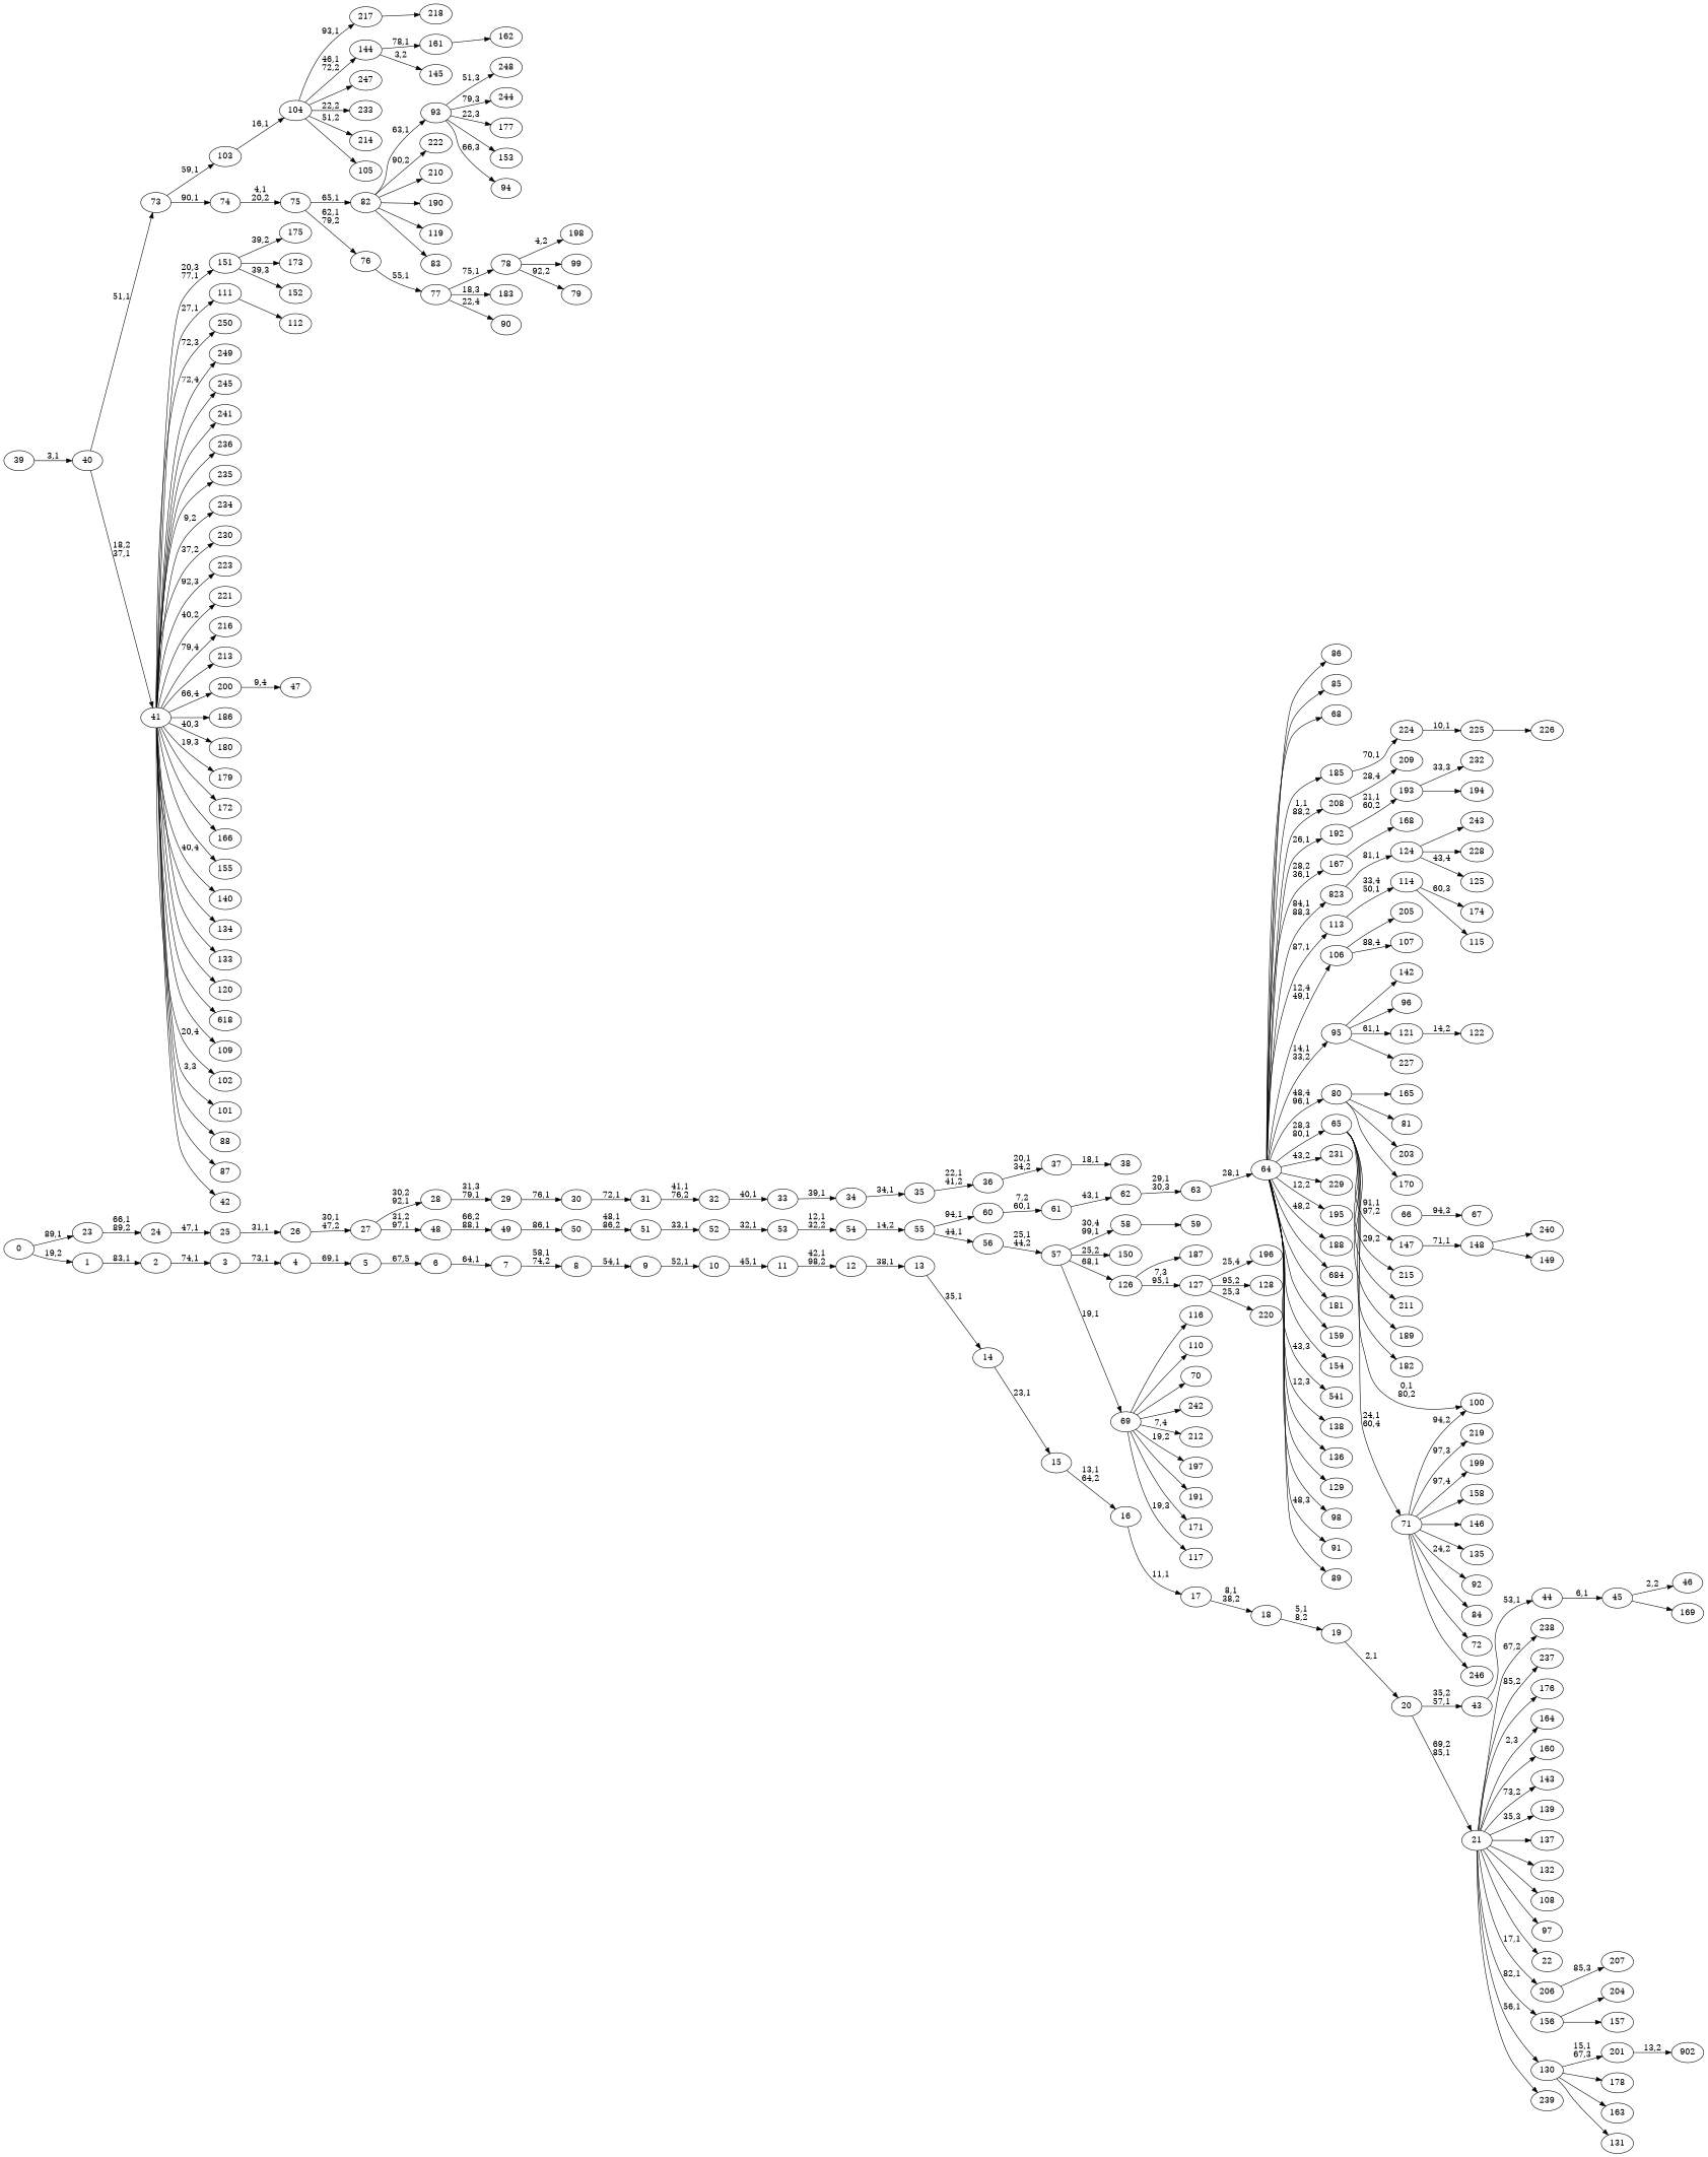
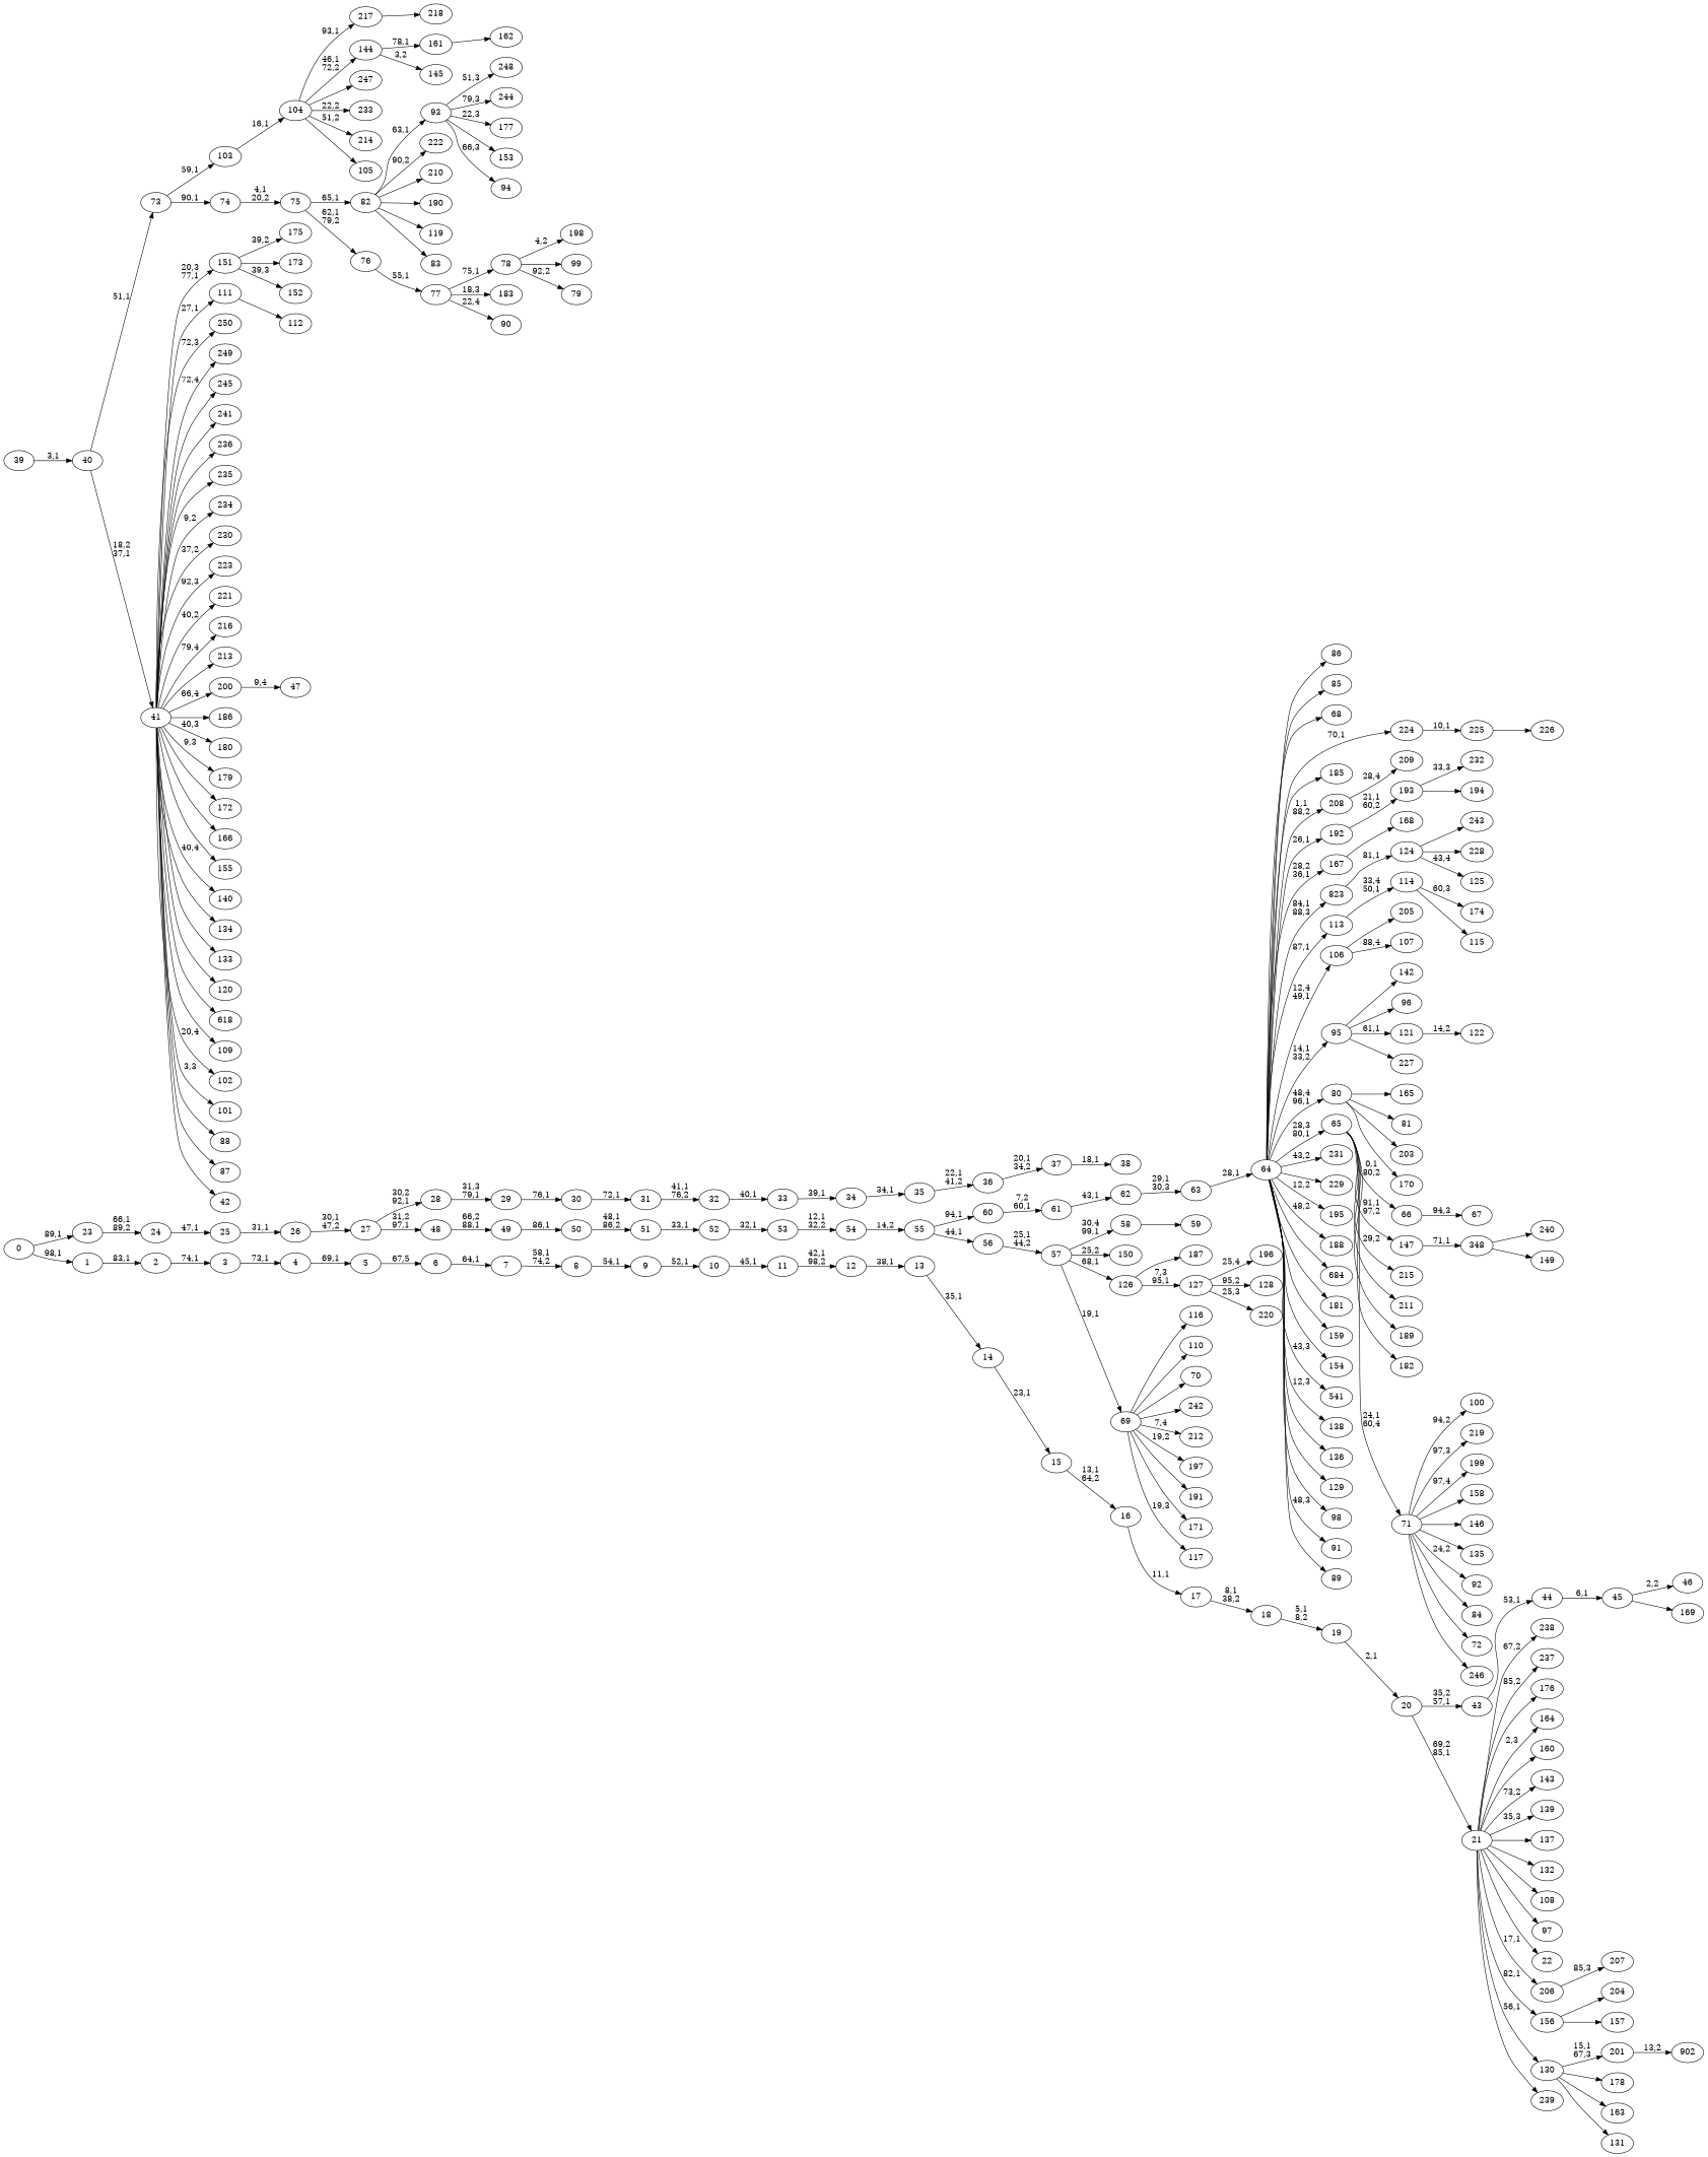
  digraph {
    rankdir=LR
    225
    226
    224
    217
    218
    208
    209
    206
    207
    n10 [label=902]
    201
    193
    232
    194
    192
    167
    168
    161
    162
    156
    204
    157
    151
    175
    173
    152
-   148
+   148 [label=348]
    240
    149
    147
    144
    145
    130
    178
    163
    131
    127
    220
    196
    128
    126
    187
    124
    243
    228
    125
    n47 [label=823]
    121
    122
    114
    174
    115
    113
    111
    112
    106
    205
    107
    104
    247
    233
    214
    105
    103
    95
    227
    142
    96
    93
    248
    244
    177
    153
    94
    82
    222
    210
    190
    119
    83
    80
    203
    170
    165
    81
    78
    198
    99
    79
    77
    183
    90
    76
    75
    74
    73
    71
    246
    219
    199
    158
    146
    135
    100
    92
    84
    72
    69
    242
    212
    197
    191
    171
    117
    116
    110
    70
    66
    67
    65
    215
    211
    189
    182
    64
    231
    229
    195
    188
    185
    n131 [label=684]
    181
    159
    154
    n135 [label=541]
    138
    136
    129
    98
    91
    89
    86
    85
    68
    63
    62
    61
    60
    58
    59
    57
    150
    56
    55
    54
    53
    52
    51
    50
    49
    48
    45
    169
    46
    44
    43
    41
    250
    249
    245
    241
    236
    235
    234
    230
    223
    221
    216
    213
    200
    186
    180
    179
    172
    166
    155
    140
    134
    133
    120
    n191 [label=618]
    109
    102
    101
    88
    87
    42
    47
    40
    39
    37
    38
    36
    35
    34
    33
    32
    31
    30
    29
    28
    27
    26
    25
    24
    23
    21
    239
    238
    237
    176
    164
    160
    143
    139
    137
    132
    108
    97
    22
    20
    19
    18
    17
    16
    15
    14
    13
    12
    11
    10
    9
    8
    7
    6
    5
    4
    3
    2
    1
    0
    225 -> 226
    224 -> 225 [label="10,1"]
    217 -> 218
    208 -> 209 [label="28,4"]
    206 -> 207 [label="85,3"]
    201 -> n10 [label="13,2"]
    193 -> 232 [label="33,3"]
    193 -> 194
    192 -> 193 [label="21,1\n60,2"]
    167 -> 168
    161 -> 162
    156 -> 204
    156 -> 157
    151 -> 175 [label="39,2"]
    151 -> 173
    151 -> 152 [label="39,3"]
    148 -> 240
    148 -> 149
    147 -> 148 [label="71,1"]
    144 -> 161 [label="78,1"]
    144 -> 145 [label="3,2"]
    130 -> 201 [label="15,1\n67,3"]
    130 -> 178
    130 -> 163
    130 -> 131
    127 -> 220 [label="25,3"]
    127 -> 196 [label="25,4"]
    127 -> 128 [label="95,2"]
    126 -> 127 [label="7,3\n95,1"]
    126 -> 187
    124 -> 243
    124 -> 228
    124 -> 125 [label="43,4"]
    n47 -> 124 [label="81,1"]
    121 -> 122 [label="14,2"]
    114 -> 174 [label="60,3"]
    114 -> 115
    113 -> 114 [label="33,4\n50,1"]
    111 -> 112
    106 -> 205
    106 -> 107 [label="88,4"]
    104 -> 217 [label="93,1"]
    104 -> 144 [label="46,1\n72,2"]
    104 -> 247
    104 -> 233 [label="22,2"]
    104 -> 214 [label="51,2"]
    104 -> 105
    103 -> 104 [label="16,1"]
    95 -> 121 [label="61,1"]
    95 -> 227
    95 -> 142
    95 -> 96
    93 -> 248 [label="51,3"]
    93 -> 244 [label="79,3"]
    93 -> 177 [label="22,3"]
    93 -> 153
    93 -> 94 [label="66,3"]
    82 -> 93 [label="63,1"]
    82 -> 222 [label="90,2"]
    82 -> 210
    82 -> 190
    82 -> 119
    82 -> 83
    80 -> 203
    80 -> 170
    80 -> 165
    80 -> 81
    78 -> 198 [label="4,2"]
    78 -> 99
    78 -> 79 [label="92,2"]
    77 -> 78 [label="75,1"]
    77 -> 183 [label="18,3"]
    77 -> 90 [label="22,4"]
    76 -> 77 [label="55,1"]
    75 -> 82 [label="65,1"]
    75 -> 76 [label="62,1\n79,2"]
    74 -> 75 [label="4,1\n20,2"]
    73 -> 103 [label="59,1"]
    73 -> 74 [label="90,1"]
    71 -> 246
    71 -> 219 [label="97,3"]
    71 -> 199 [label="97,4"]
    71 -> 158
    71 -> 146
    71 -> 135
    71 -> 100 [label="94,2"]
    71 -> 92 [label="24,2"]
    71 -> 84
    71 -> 72
    69 -> 242
    69 -> 212 [label="7,4"]
    69 -> 197 [label="19,2"]
    69 -> 191
    69 -> 171
    69 -> 117 [label="19,3"]
    69 -> 116
    69 -> 110
    69 -> 70
    66 -> 67 [label="94,3"]
    65 -> 147 [label="91,1\n97,2"]
    65 -> 71 [label="24,1\n60,4"]
-   65 -> 100 [label="0,1\n80,2"]
+   65 -> 66 [label="0,1\n80,2"]
    65 -> 215 [label="29,2"]
    65 -> 211
    65 -> 189
    65 -> 182
-   185 -> 224 [label="70,1"]
+   64 -> 224 [label="70,1"]
    64 -> 208 [label="1,1\n88,2"]
    64 -> 192 [label="26,1"]
    64 -> 167 [label="28,2\n36,1"]
    64 -> n47 [label="84,1\n88,3"]
    64 -> 113 [label="87,1"]
    64 -> 106 [label="12,4\n49,1"]
    64 -> 95 [label="14,1\n33,2"]
    64 -> 80 [label="48,4\n96,1"]
    64 -> 65 [label="28,3\n80,1"]
    64 -> 231 [label="43,2"]
    64 -> 229
    64 -> 195 [label="12,2"]
    64 -> 188 [label="48,2"]
    64 -> 185
    64 -> n131
    64 -> 181
    64 -> 159
    64 -> 154
    64 -> n135 [label="43,3"]
    64 -> 138 [label="12,3"]
    64 -> 136
    64 -> 129
    64 -> 98
    64 -> 91 [label="48,3"]
    64 -> 89
    64 -> 86
    64 -> 85
    64 -> 68
    63 -> 64 [label="28,1"]
    62 -> 63 [label="29,1\n30,3"]
    61 -> 62 [label="43,1"]
    60 -> 61 [label="7,2\n60,1"]
    58 -> 59
    57 -> 126 [label="68,1"]
    57 -> 69 [label="19,1"]
    57 -> 58 [label="30,4\n99,1"]
    57 -> 150 [label="25,2"]
    56 -> 57 [label="25,1\n44,2"]
    55 -> 60 [label="94,1"]
    55 -> 56 [label="44,1"]
    54 -> 55 [label="14,2"]
    53 -> 54 [label="12,1\n32,2"]
    52 -> 53 [label="32,1"]
    51 -> 52 [label="33,1"]
    50 -> 51 [label="48,1\n86,2"]
    49 -> 50 [label="86,1"]
    48 -> 49 [label="66,2\n88,1"]
    45 -> 169
    45 -> 46 [label="2,2"]
    44 -> 45 [label="6,1"]
    43 -> 44 [label="53,1"]
    41 -> 151 [label="20,3\n77,1"]
    41 -> 111 [label="27,1"]
    41 -> 250 [label="72,3"]
    41 -> 249 [label="72,4"]
    41 -> 245
    41 -> 241
    41 -> 236
    41 -> 235
    41 -> 234 [label="9,2"]
    41 -> 230 [label="37,2"]
    41 -> 223 [label="92,3"]
    41 -> 221 [label="40,2"]
    41 -> 216 [label="79,4"]
    41 -> 213
    41 -> 200 [label="66,4"]
    41 -> 186
    41 -> 180 [label="40,3"]
-   41 -> 179 [label="19,3"]
+   41 -> 179 [label="9,3"]
    41 -> 172
    41 -> 166
    41 -> 155
    41 -> 140 [label="40,4"]
    41 -> 134
    41 -> 133
    41 -> 120
    41 -> n191
    41 -> 109
    41 -> 102 [label="20,4"]
    41 -> 101 [label="3,3"]
    41 -> 88
    41 -> 87
    41 -> 42
    200 -> 47 [label="9,4"]
    40 -> 73 [label="51,1"]
    40 -> 41 [label="18,2\n37,1"]
    39 -> 40 [label="3,1"]
    37 -> 38 [label="18,1"]
    36 -> 37 [label="20,1\n34,2"]
    35 -> 36 [label="22,1\n41,2"]
    34 -> 35 [label="34,1"]
    33 -> 34 [label="39,1"]
    32 -> 33 [label="40,1"]
    31 -> 32 [label="41,1\n76,2"]
    30 -> 31 [label="72,1"]
    29 -> 30 [label="76,1"]
    28 -> 29 [label="31,3\n79,1"]
    27 -> 48 [label="31,2\n97,1"]
    27 -> 28 [label="30,2\n92,1"]
    26 -> 27 [label="30,1\n47,2"]
    25 -> 26 [label="31,1"]
    24 -> 25 [label="47,1"]
    23 -> 24 [label="66,1\n89,2"]
    21 -> 206 [label="17,1"]
    21 -> 156 [label="82,1"]
    21 -> 130 [label="56,1"]
    21 -> 239
    21 -> 238 [label="67,2"]
    21 -> 237 [label="85,2"]
    21 -> 176
    21 -> 164 [label="2,3"]
    21 -> 160
    21 -> 143 [label="73,2"]
    21 -> 139 [label="35,3"]
    21 -> 137
    21 -> 132
    21 -> 108
    21 -> 97
    21 -> 22
    20 -> 43 [label="35,2\n57,1"]
    20 -> 21 [label="69,2\n85,1"]
    19 -> 20 [label="2,1"]
    18 -> 19 [label="5,1\n8,2"]
    17 -> 18 [label="8,1\n38,2"]
    16 -> 17 [label="11,1"]
    15 -> 16 [label="13,1\n64,2"]
    14 -> 15 [label="23,1"]
    13 -> 14 [label="35,1"]
    12 -> 13 [label="38,1"]
    11 -> 12 [label="42,1\n98,2"]
    10 -> 11 [label="45,1"]
    9 -> 10 [label="52,1"]
    8 -> 9 [label="54,1"]
    7 -> 8 [label="58,1\n74,2"]
    6 -> 7 [label="64,1"]
    5 -> 6 [label="67,5"]
    4 -> 5 [label="69,1"]
    3 -> 4 [label="73,1"]
    2 -> 3 [label="74,1"]
    1 -> 2 [label="83,1"]
    0 -> 23 [label="89,1"]
-   0 -> 1 [label="19,2"]
+   0 -> 1 [label="98,1"]
  }
